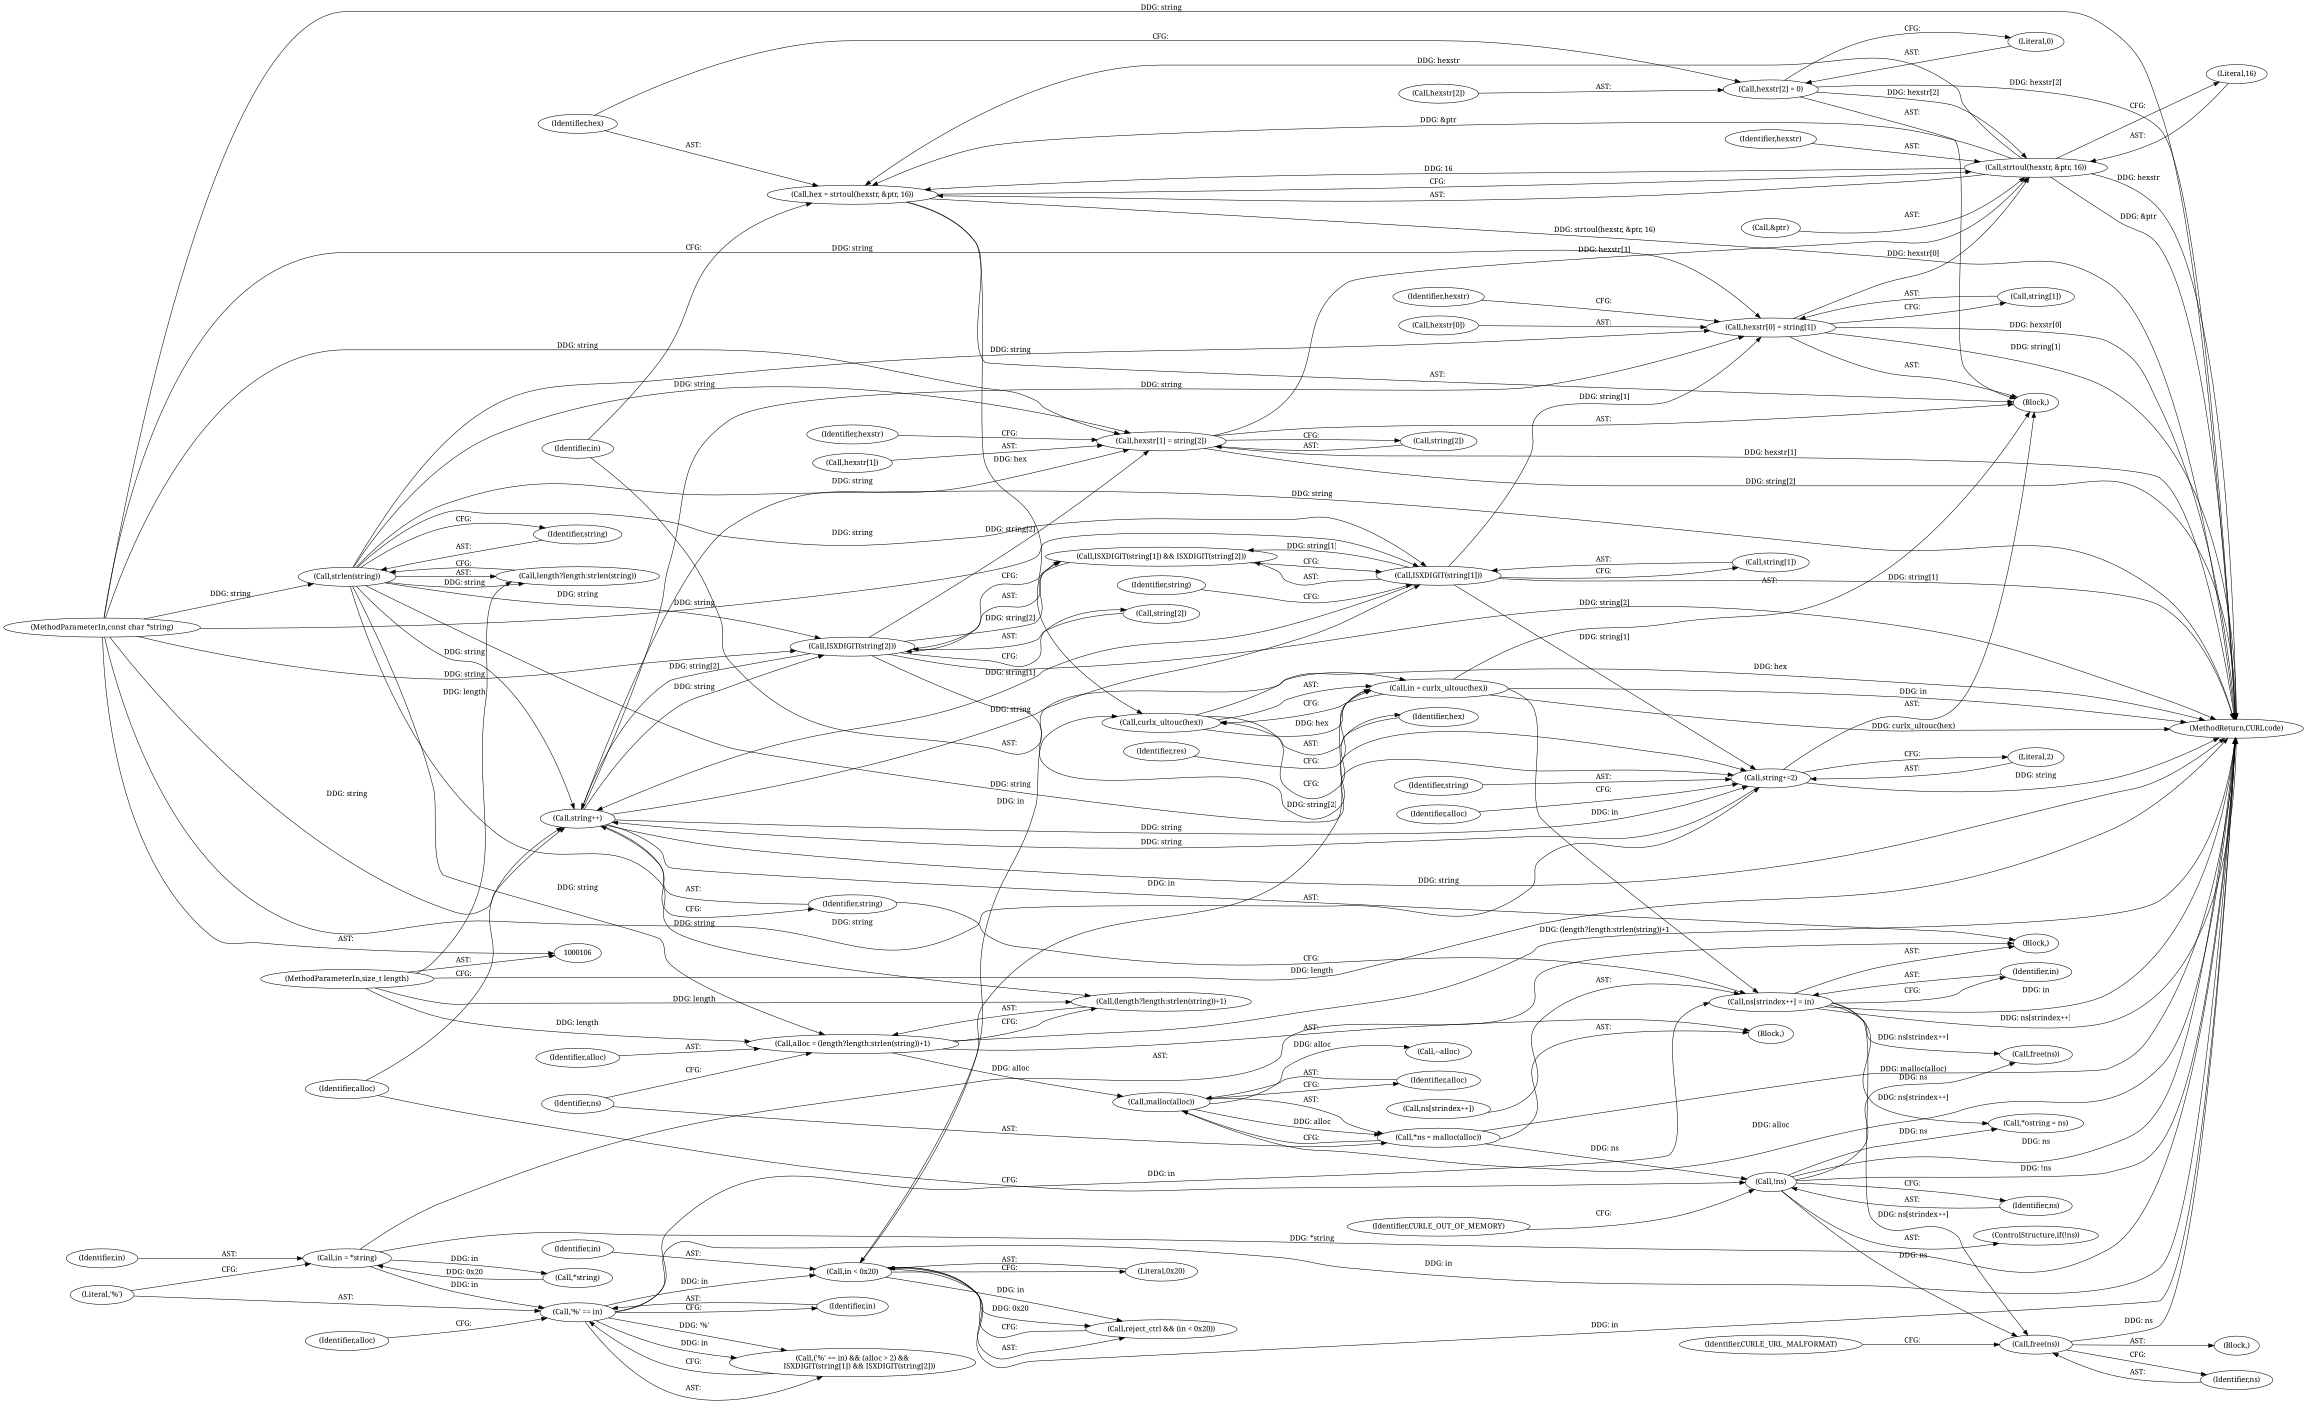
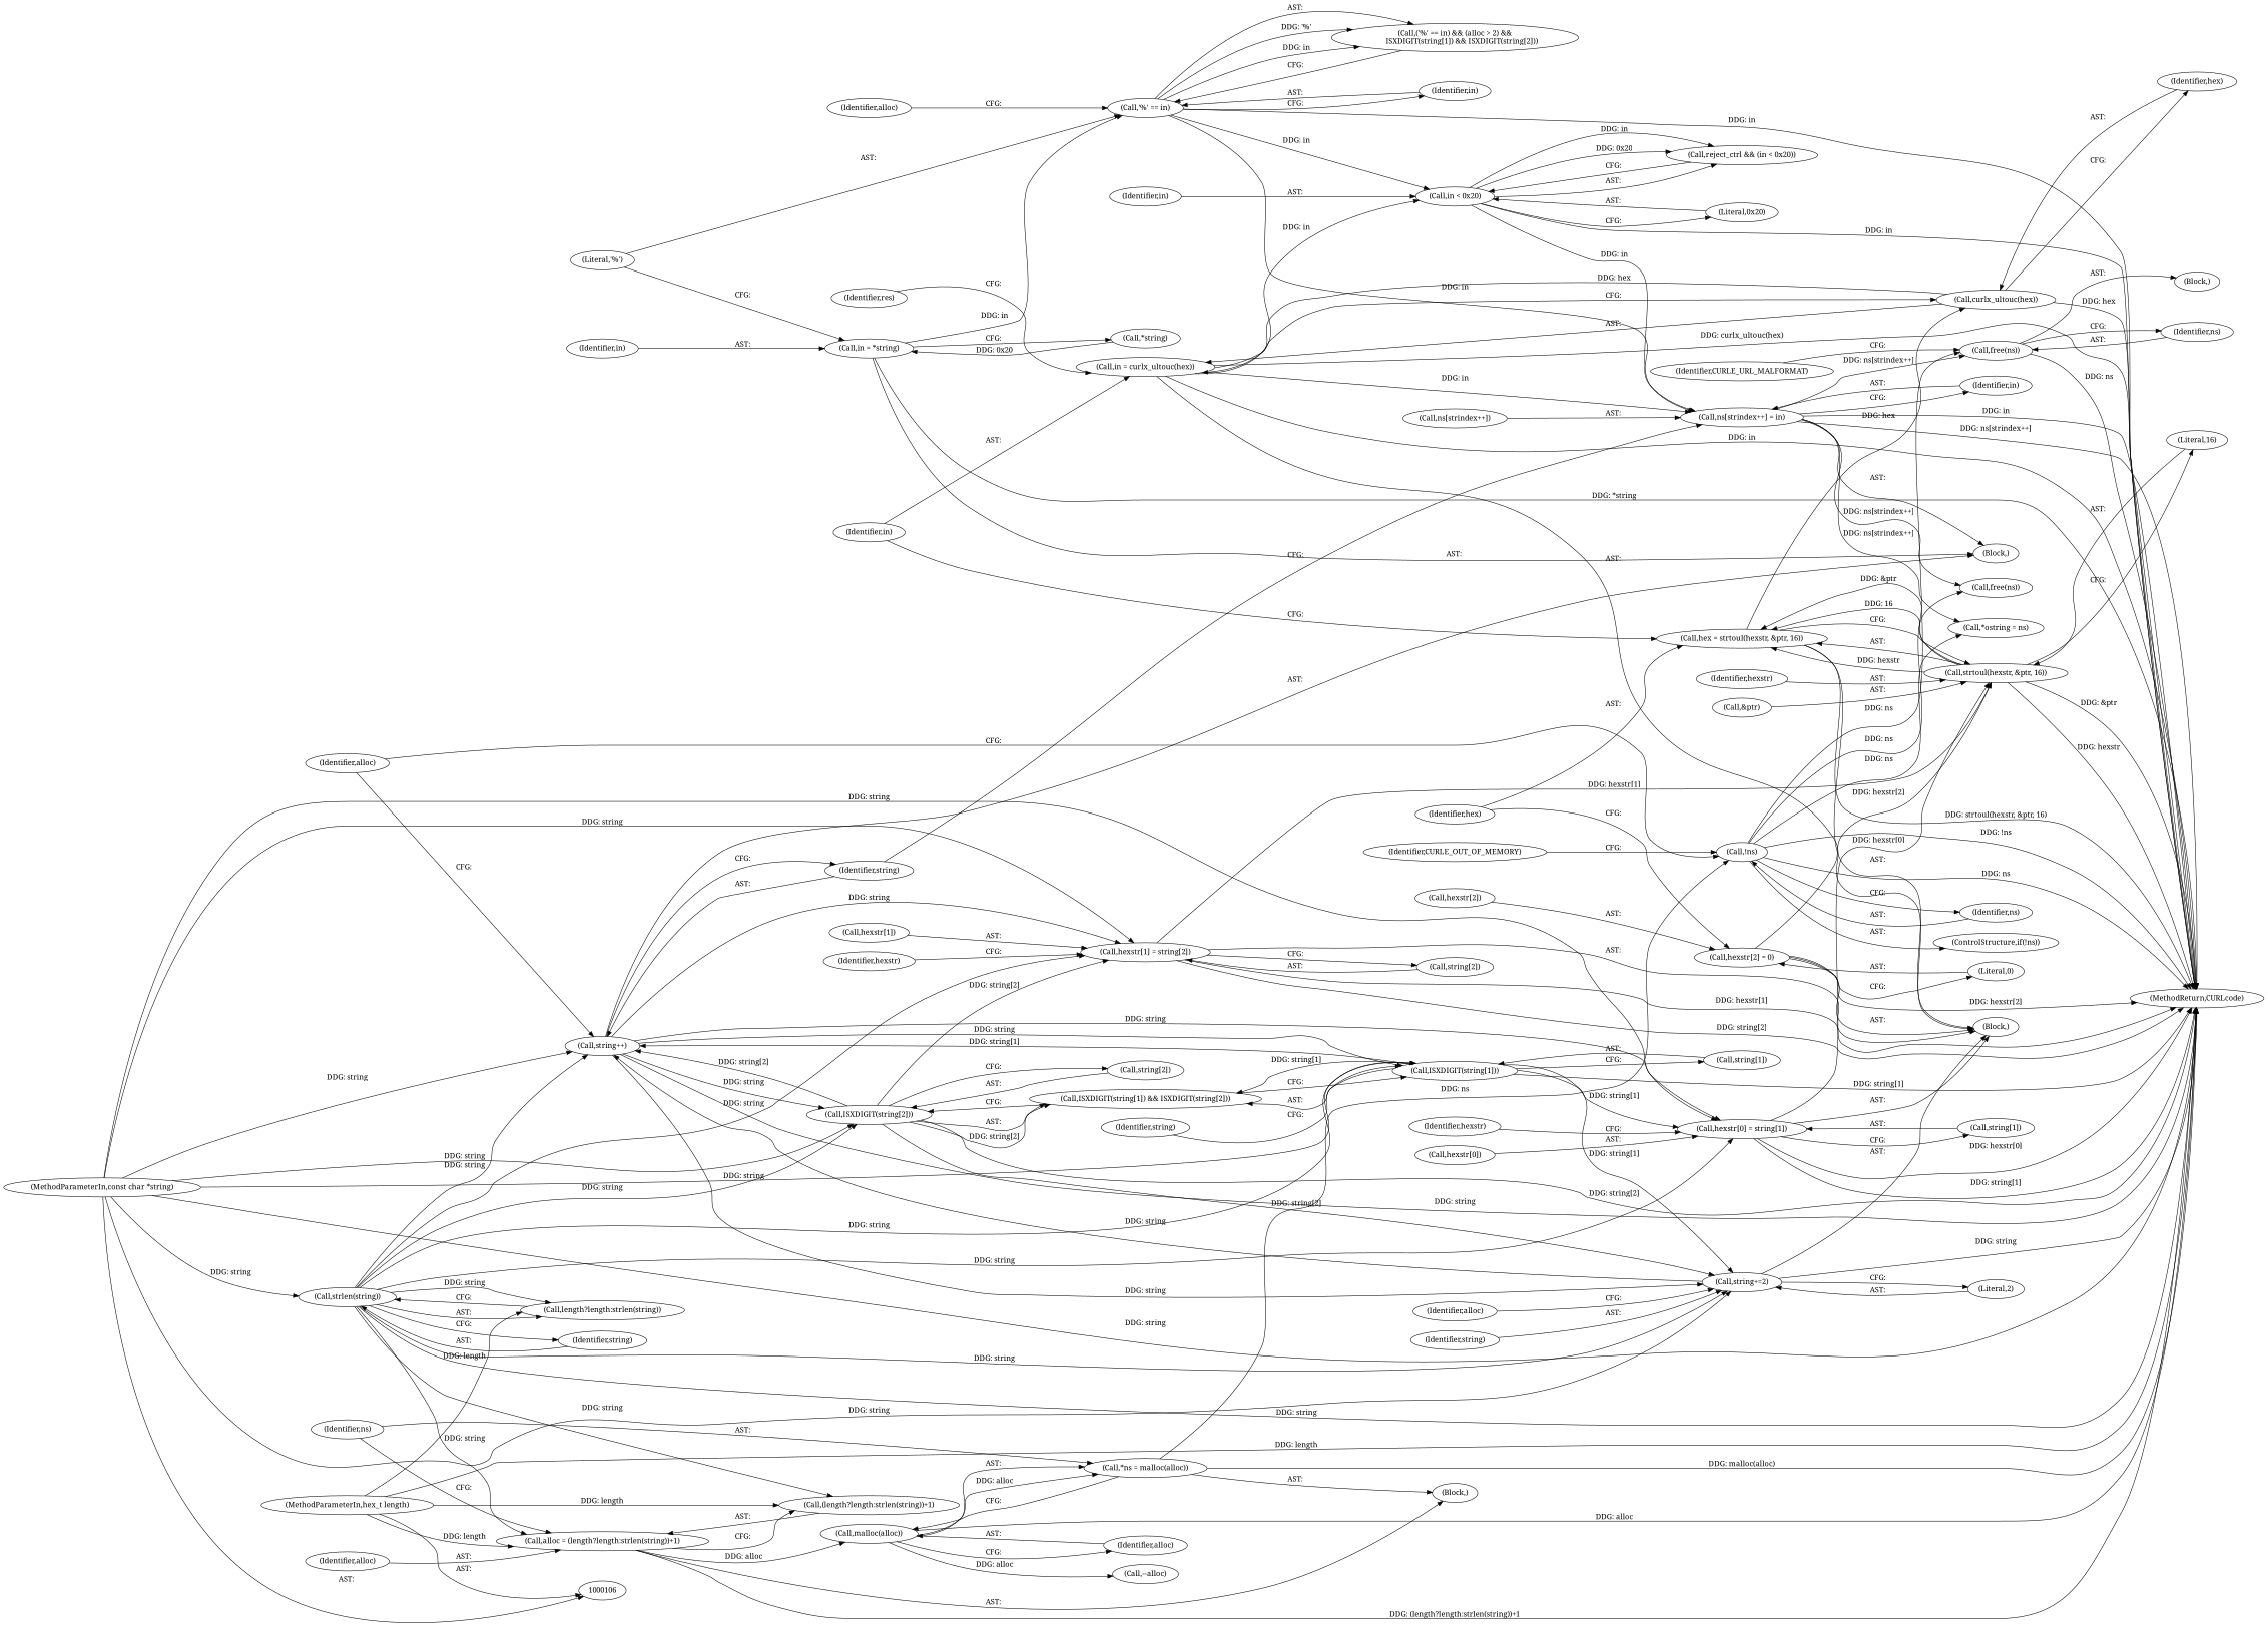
  digraph {
    fontname="Noto Serif"
    rankdir=LR
    node [fontname="Noto Serif"]
    edge [fontname="Noto Serif"]
    n1 [label="(Call,free(ns))"]
    n2 [label="(Identifier,ns)"]
    n3 [label="(MethodReturn,CURLcode)"]
    n4 [label="(Block,)"]
    n5 [label="(Call,ns[strindex++] = in)"]
    n6 [label="(Block,)"]
    n7 [label="(Call,*ostring = ns)"]
    n8 [label="(Identifier,in)"]
    n9 [label="(Call,free(ns))"]
    n10 [label="(Call,in < 0x20)"]
    n11 [label="(Literal,0x20)"]
    n12 [label="(Call,reject_ctrl && (in < 0x20))"]
    n13 [label="(Call,'%' == in)"]
    n14 [label="(Identifier,in)"]
    n15 [label="(Call,('%' == in) && (alloc > 2) &&\n       ISXDIGIT(string[1]) && ISXDIGIT(string[2]))"]
    n16 [label="(Call,in = *string)"]
    n17 [label="(Call,*string)"]
    n18 [label="(Call,in = curlx_ultouc(hex))"]
    n19 [label="(Call,curlx_ultouc(hex))"]
    n20 [label="(Block,)"]
    n21 [label="(Identifier,hex)"]
    n22 [label="(Call,hex = strtoul(hexstr, &ptr, 16))"]
    n23 [label="(Call,strtoul(hexstr, &ptr, 16))"]
    n24 [label="(Literal,16)"]
    n25 [label="(Call,hexstr[2] = 0)"]
    n26 [label="(Literal,0)"]
    n27 [label="(Call,hexstr[1] = string[2])"]
    n28 [label="(Call,string[2])"]
    n29 [label="(Call,string++)"]
    n30 [label="(Call,ISXDIGIT(string[2]))"]
    n31 [label="(Call,ISXDIGIT(string[1]))"]
    n32 [label="(Call,string+=2)"]
    n33 [label="(Call,hexstr[0] = string[1])"]
    n34 [label="(Identifier,string)"]
    n35 [label="(Call,ISXDIGIT(string[1]) && ISXDIGIT(string[2]))"]
    n36 [label="(Call,string[2])"]
    n37 [label="(Call,string[1])"]
    n38 [label="(Literal,2)"]
    n39 [label="(Call,string[1])"]
    n40 [label="(Call,strlen(string))"]
    n41 [label="(Call,alloc = (length?length:strlen(string))+1)"]
    n42 [label="(Identifier,string)"]
    n43 [label="(Call,length?length:strlen(string))"]
    n44 [label="(Call,(length?length:strlen(string))+1)"]
    n45 [label="(Call,malloc(alloc))"]
    n46 [label="(Block,)"]
    n47 [label="(MethodParameterIn,const char *string)"]
    1000106
    n49 [label="(Call,!ns)"]
    n50 [label="(Identifier,ns)"]
    n51 [label="(ControlStructure,if(!ns))"]
    n52 [label="(Call,*ns = malloc(alloc))"]
    n53 [label="(Identifier,alloc)"]
    n54 [label="(Call,--alloc)"]
-   n55 [label="(MethodParameterIn,size_t length)"]
+   n55 [label="(MethodParameterIn,hex_t length)"]
    n56 [label="(Identifier,string)"]
    n57 [label="(Identifier,alloc)"]
    n58 [label="(Identifier,alloc)"]
    n59 [label="(Call,hexstr[2])"]
    n60 [label="(Identifier,hexstr)"]
    n61 [label="(Identifier,in)"]
    n62 [label="(Identifier,CURLE_URL_MALFORMAT)"]
    n63 [label="(Identifier,in)"]
    n64 [label="(Identifier,res)"]
    n65 [label="(Identifier,hex)"]
    n66 [label="(Identifier,CURLE_OUT_OF_MEMORY)"]
    n67 [label="(Identifier,hexstr)"]
    n68 [label="(Literal,'%')"]
    n69 [label="(Identifier,hexstr)"]
    n70 [label="(Identifier,string)"]
    n71 [label="(Call,&ptr)"]
    n72 [label="(Call,hexstr[0])"]
    n73 [label="(Identifier,alloc)"]
    n74 [label="(Call,hexstr[1])"]
    n75 [label="(Identifier,ns)"]
    n76 [label="(Identifier,alloc)"]
    n77 [label="(Identifier,in)"]
    n78 [label="(Call,ns[strindex++])"]
    n1 -> n2 [label="CFG: "]
    n1 -> n3 [label="DDG: ns"]
    n1 -> n4 [label="AST: "]
    n2 -> n1 [label="AST: "]
    n5 -> n1 [label="DDG: ns[strindex++]"]
    n5 -> n3 [label="DDG: in"]
    n5 -> n3 [label="DDG: ns[strindex++]"]
    n5 -> n6 [label="AST: "]
    n5 -> n7 [label="DDG: ns[strindex++]"]
    n5 -> n8 [label="CFG: "]
    n5 -> n9 [label="DDG: ns[strindex++]"]
    n8 -> n5 [label="AST: "]
    n10 -> n3 [label="DDG: in"]
-   n10 -> n19 [label="DDG: in"]
+   n10 -> n5 [label="DDG: in"]
    n10 -> n11 [label="CFG: "]
    n10 -> n12 [label="AST: "]
    n10 -> n12 [label="DDG: in"]
    n10 -> n12 [label="DDG: 0x20"]
    n11 -> n10 [label="AST: "]
    n12 -> n10 [label="CFG: "]
    n13 -> n3 [label="DDG: in"]
    n13 -> n5 [label="DDG: in"]
    n13 -> n10 [label="DDG: in"]
    n13 -> n14 [label="CFG: "]
    n13 -> n15 [label="AST: "]
    n13 -> n15 [label="DDG: '%'"]
    n13 -> n15 [label="DDG: in"]
    n14 -> n13 [label="AST: "]
    n15 -> n13 [label="CFG: "]
    n16 -> n3 [label="DDG: *string"]
    n16 -> n6 [label="AST: "]
    n16 -> n13 [label="DDG: in"]
-   n16 -> n17 [label="DDG: in"]
+   n16 -> n17 [label="CFG: "]
    n17 -> n16 [label="DDG: 0x20"]
    n18 -> n3 [label="DDG: in"]
    n18 -> n3 [label="DDG: curlx_ultouc(hex)"]
    n18 -> n5 [label="DDG: in"]
    n18 -> n10 [label="DDG: in"]
    n18 -> n19 [label="CFG: "]
    n18 -> n20 [label="AST: "]
    n19 -> n3 [label="DDG: hex"]
    n19 -> n18 [label="AST: "]
    n19 -> n18 [label="DDG: hex"]
    n19 -> n21 [label="CFG: "]
    n21 -> n19 [label="AST: "]
    n22 -> n3 [label="DDG: strtoul(hexstr, &ptr, 16)"]
    n22 -> n19 [label="DDG: hex"]
    n22 -> n20 [label="AST: "]
    n22 -> n23 [label="CFG: "]
    n23 -> n3 [label="DDG: hexstr"]
    n23 -> n3 [label="DDG: &ptr"]
    n23 -> n22 [label="AST: "]
    n23 -> n22 [label="DDG: hexstr"]
    n23 -> n22 [label="DDG: &ptr"]
    n23 -> n22 [label="DDG: 16"]
    n23 -> n24 [label="CFG: "]
    n24 -> n23 [label="AST: "]
    n25 -> n3 [label="DDG: hexstr[2]"]
    n25 -> n20 [label="AST: "]
    n25 -> n23 [label="DDG: hexstr[2]"]
    n25 -> n26 [label="CFG: "]
    n26 -> n25 [label="AST: "]
    n27 -> n3 [label="DDG: hexstr[1]"]
    n27 -> n3 [label="DDG: string[2]"]
    n27 -> n20 [label="AST: "]
    n27 -> n23 [label="DDG: hexstr[1]"]
    n27 -> n28 [label="CFG: "]
    n28 -> n27 [label="AST: "]
    n29 -> n3 [label="DDG: string"]
    n29 -> n6 [label="AST: "]
    n29 -> n27 [label="DDG: string"]
    n29 -> n30 [label="DDG: string"]
    n29 -> n31 [label="DDG: string"]
    n29 -> n32 [label="DDG: string"]
    n29 -> n33 [label="DDG: string"]
    n29 -> n34 [label="CFG: "]
    n30 -> n3 [label="DDG: string[2]"]
    n30 -> n27 [label="DDG: string[2]"]
    n30 -> n29 [label="DDG: string[2]"]
    n30 -> n32 [label="DDG: string[2]"]
    n30 -> n35 [label="AST: "]
    n30 -> n35 [label="DDG: string[2]"]
    n30 -> n36 [label="CFG: "]
    n31 -> n3 [label="DDG: string[1]"]
    n31 -> n29 [label="DDG: string[1]"]
    n31 -> n32 [label="DDG: string[1]"]
    n31 -> n33 [label="DDG: string[1]"]
    n31 -> n35 [label="AST: "]
    n31 -> n35 [label="DDG: string[1]"]
    n31 -> n37 [label="CFG: "]
    n32 -> n3 [label="DDG: string"]
    n32 -> n20 [label="AST: "]
    n32 -> n29 [label="DDG: string"]
    n32 -> n38 [label="CFG: "]
    n33 -> n3 [label="DDG: string[1]"]
    n33 -> n3 [label="DDG: hexstr[0]"]
    n33 -> n20 [label="AST: "]
    n33 -> n23 [label="DDG: hexstr[0]"]
    n33 -> n39 [label="CFG: "]
    n34 -> n5 [label="CFG: "]
    n34 -> n29 [label="AST: "]
    n35 -> n30 [label="CFG: "]
    n35 -> n31 [label="CFG: "]
    n36 -> n30 [label="AST: "]
    n37 -> n31 [label="AST: "]
    n38 -> n32 [label="AST: "]
    n39 -> n33 [label="AST: "]
    n40 -> n3 [label="DDG: string"]
    n40 -> n27 [label="DDG: string"]
    n40 -> n29 [label="DDG: string"]
    n40 -> n30 [label="DDG: string"]
    n40 -> n31 [label="DDG: string"]
    n40 -> n32 [label="DDG: string"]
    n40 -> n33 [label="DDG: string"]
    n40 -> n41 [label="DDG: string"]
    n40 -> n42 [label="CFG: "]
    n40 -> n43 [label="AST: "]
    n40 -> n43 [label="DDG: string"]
    n40 -> n44 [label="DDG: string"]
    n41 -> n3 [label="DDG: (length?length:strlen(string))+1"]
    n41 -> n44 [label="CFG: "]
    n41 -> n45 [label="DDG: alloc"]
    n41 -> n46 [label="AST: "]
    n42 -> n40 [label="AST: "]
    n43 -> n40 [label="CFG: "]
    n44 -> n41 [label="AST: "]
    n45 -> n3 [label="DDG: alloc"]
    n45 -> n52 [label="AST: "]
    n45 -> n52 [label="DDG: alloc"]
    n45 -> n53 [label="CFG: "]
    n45 -> n54 [label="DDG: alloc"]
    n47 -> n3 [label="DDG: string"]
    n47 -> n27 [label="DDG: string"]
    n47 -> n29 [label="DDG: string"]
    n47 -> n30 [label="DDG: string"]
    n47 -> n31 [label="DDG: string"]
    n47 -> n32 [label="DDG: string"]
    n47 -> n33 [label="DDG: string"]
    n47 -> n40 [label="DDG: string"]
    n47 -> 1000106 [label="AST: "]
    n49 -> n1 [label="DDG: ns"]
    n49 -> n3 [label="DDG: ns"]
    n49 -> n3 [label="DDG: !ns"]
    n49 -> n7 [label="DDG: ns"]
    n49 -> n9 [label="DDG: ns"]
    n49 -> n50 [label="CFG: "]
    n49 -> n51 [label="AST: "]
    n50 -> n49 [label="AST: "]
    n52 -> n3 [label="DDG: malloc(alloc)"]
    n52 -> n45 [label="CFG: "]
    n52 -> n46 [label="AST: "]
    n52 -> n49 [label="DDG: ns"]
    n53 -> n45 [label="AST: "]
    n55 -> n3 [label="DDG: length"]
    n55 -> n41 [label="DDG: length"]
    n55 -> n43 [label="DDG: length"]
    n55 -> n44 [label="DDG: length"]
    n55 -> 1000106 [label="AST: "]
    n56 -> n32 [label="AST: "]
    n57 -> n13 [label="CFG: "]
    n58 -> n41 [label="AST: "]
    n59 -> n25 [label="AST: "]
    n60 -> n23 [label="AST: "]
    n61 -> n18 [label="AST: "]
    n61 -> n22 [label="CFG: "]
    n62 -> n1 [label="CFG: "]
    n63 -> n16 [label="AST: "]
    n64 -> n18 [label="CFG: "]
    n65 -> n22 [label="AST: "]
    n65 -> n25 [label="CFG: "]
    n66 -> n49 [label="CFG: "]
    n67 -> n27 [label="CFG: "]
    n68 -> n13 [label="AST: "]
    n68 -> n16 [label="CFG: "]
    n69 -> n33 [label="CFG: "]
    n70 -> n31 [label="CFG: "]
    n71 -> n23 [label="AST: "]
    n72 -> n33 [label="AST: "]
    n73 -> n32 [label="CFG: "]
    n74 -> n27 [label="AST: "]
    n75 -> n41 [label="CFG: "]
    n75 -> n52 [label="AST: "]
    n76 -> n29 [label="CFG: "]
    n76 -> n49 [label="CFG: "]
    n77 -> n10 [label="AST: "]
    n78 -> n5 [label="AST: "]
  }
